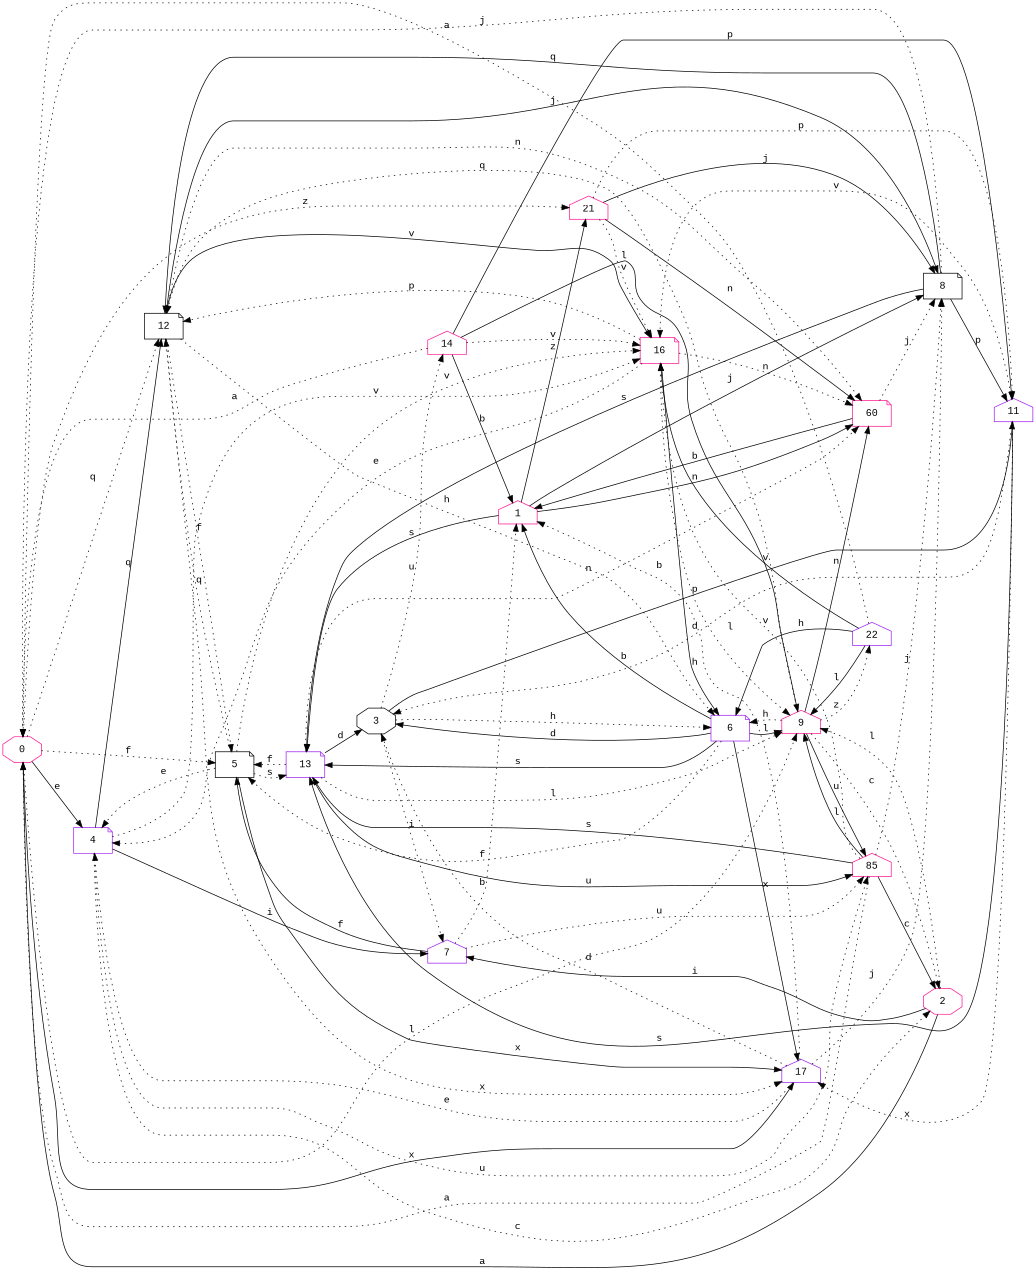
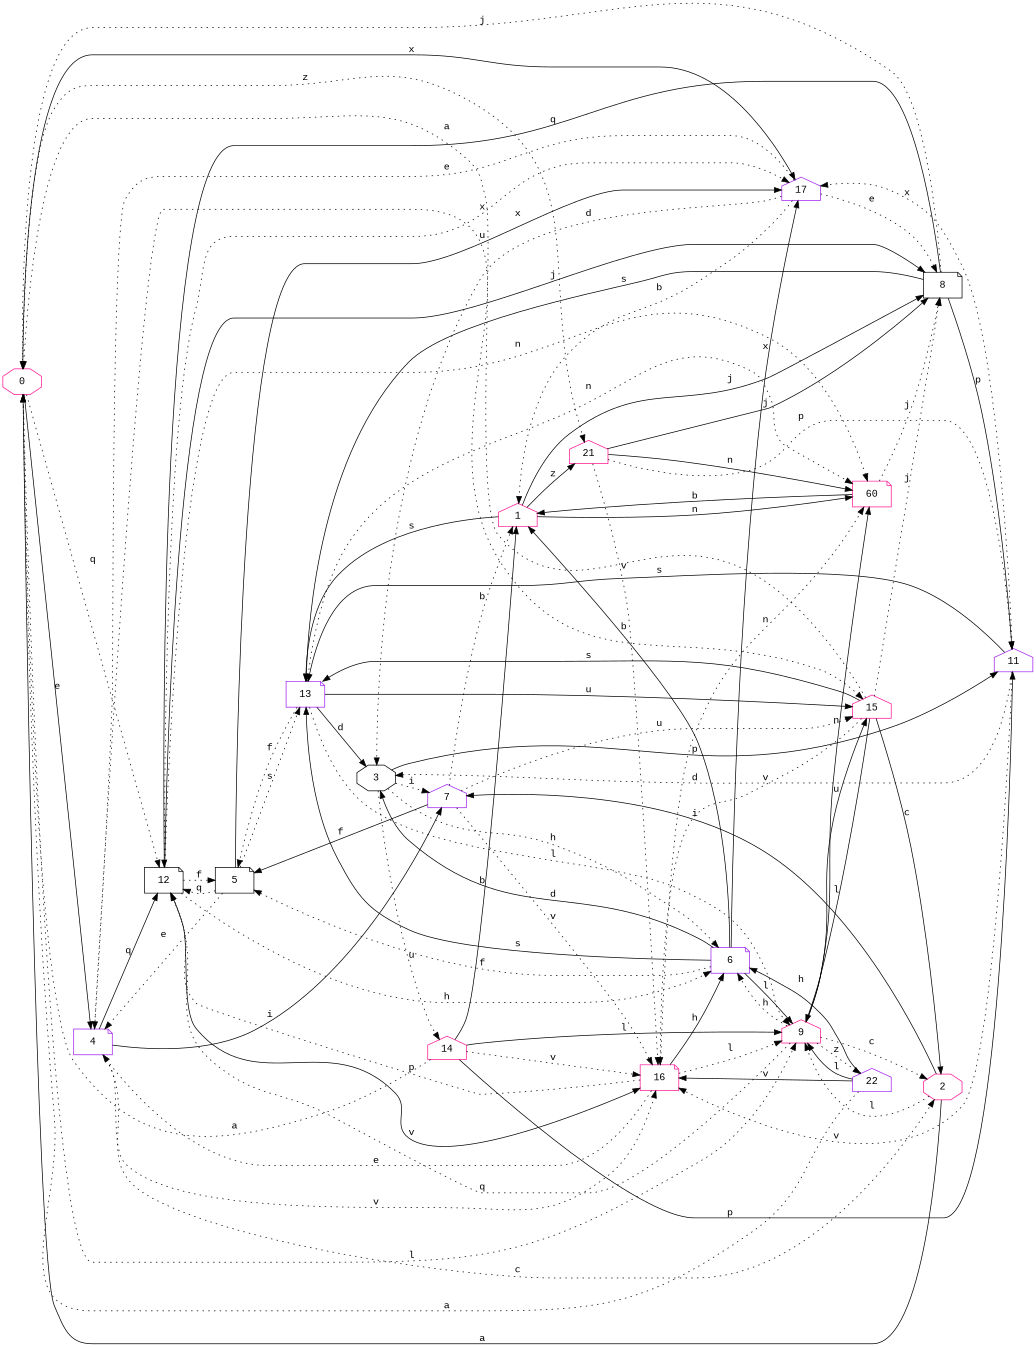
  strict digraph {
    fontname="Liberation Mono"
    rankdir=LR
    node [color=deeppink fontname="Liberation Mono" shape=house]
    edge [fontname="Liberation Mono" style=dotted]
    0 [shape=octagon]
    4 [color=purple shape=note]
    5 [color=black shape=note]
    9
    12 [color=black shape=note]
    17 [color=purple]
    21
    2 [shape=octagon]
    7 [color=purple]
-   15 [label=85]
+   15
    16 [shape=note]
    13 [color=purple shape=note]
    8 [color=black shape=note]
    11 [color=purple]
    n15 [label=60 shape=note]
    6 [color=purple shape=note]
    22 [color=purple]
    1
    3 [color=black shape=octagon]
    14
    0 -> 4 [label=e style=solid]
-   0 -> 5 [label=f]
    0 -> 9 [label=l]
    0 -> 12 [label=q]
    0 -> 17 [label=x style=solid]
    0 -> 21 [label=z]
    4 -> 12 [label=q style=solid]
    4 -> 2 [label=c]
    4 -> 7 [label=i style=solid]
    4 -> 15 [label=u]
    4 -> 16 [label=v]
    5 -> 4 [label=e]
    5 -> 12 [label=q]
    5 -> 17 [label=x style=solid]
    5 -> 13 [label=s]
    9 -> 12 [label=q]
    9 -> 2 [label=c]
    9 -> 15 [label=u style=solid]
    9 -> n15 [label=n style=solid]
    9 -> 6 [label=h]
    9 -> 22 [label=z]
    12 -> 5 [label=f]
    12 -> 17 [label=x]
    12 -> 16 [label=v style=solid]
    12 -> 8 [label=j style=solid]
    12 -> n15 [label=n]
    12 -> 6 [label=h]
    17 -> 4 [label=e]
-   17 -> 8 [label=j]
+   17 -> 8 [label=e]
    17 -> 1 [label=b]
    17 -> 3 [label=d]
    21 -> 16 [label=v]
    21 -> 8 [label=j style=solid]
    21 -> 11 [label=p]
    21 -> n15 [label=n style=solid]
    2 -> 0 [label=a style=solid]
    2 -> 9 [label=l]
    2 -> 7 [label=i style=solid]
    7 -> 5 [label=f style=solid]
    7 -> 15 [label=u]
-   5 -> 16 [label=v]
+   7 -> 16 [label=v]
    7 -> 1 [label=b]
    15 -> 0 [label=a]
    15 -> 9 [label=l style=solid]
    15 -> 2 [label=c style=solid]
    15 -> 16 [label=v]
    15 -> 13 [label=s style=solid]
    15 -> 8 [label=j]
    16 -> 4 [label=e]
    16 -> 9 [label=l]
    16 -> 12 [label=p]
    16 -> n15 [label=n]
    16 -> 6 [label=h style=solid]
    13 -> 5 [label=f]
    13 -> 9 [label=l]
    13 -> 15 [label=u style=solid]
    13 -> n15 [label=n]
    13 -> 3 [label=d style=solid]
    8 -> 0 [label=j]
    8 -> 12 [label=q style=solid]
    8 -> 13 [label=s style=solid]
    8 -> 11 [label=p style=solid]
    11 -> 17 [label=x]
    11 -> 16 [label=v]
    11 -> 13 [label=s style=solid]
    11 -> 3 [label=d]
    n15 -> 8 [label=j]
    n15 -> 1 [label=b style=solid]
    6 -> 5 [label=f]
    6 -> 9 [label=l style=solid]
    6 -> 17 [label=x style=solid]
    6 -> 13 [label=s style=solid]
    6 -> 1 [label=b style=solid]
    6 -> 3 [label=d style=solid]
    22 -> 0 [label=a]
    22 -> 9 [label=l style=solid]
    22 -> 16 [label=v style=solid]
    22 -> 6 [label=h style=solid]
    1 -> 21 [label=z style=solid]
    1 -> 13 [label=s style=solid]
    1 -> 8 [label=j style=solid]
    1 -> n15 [label=n style=solid]
    3 -> 7 [label=i]
    3 -> 11 [label=p style=solid]
    3 -> 6 [label=h]
    3 -> 14 [label=u]
    14 -> 0 [label=a]
    14 -> 9 [label=l style=solid]
    14 -> 16 [label=v]
    14 -> 11 [label=p style=solid]
    14 -> 1 [label=b style=solid]
  }
